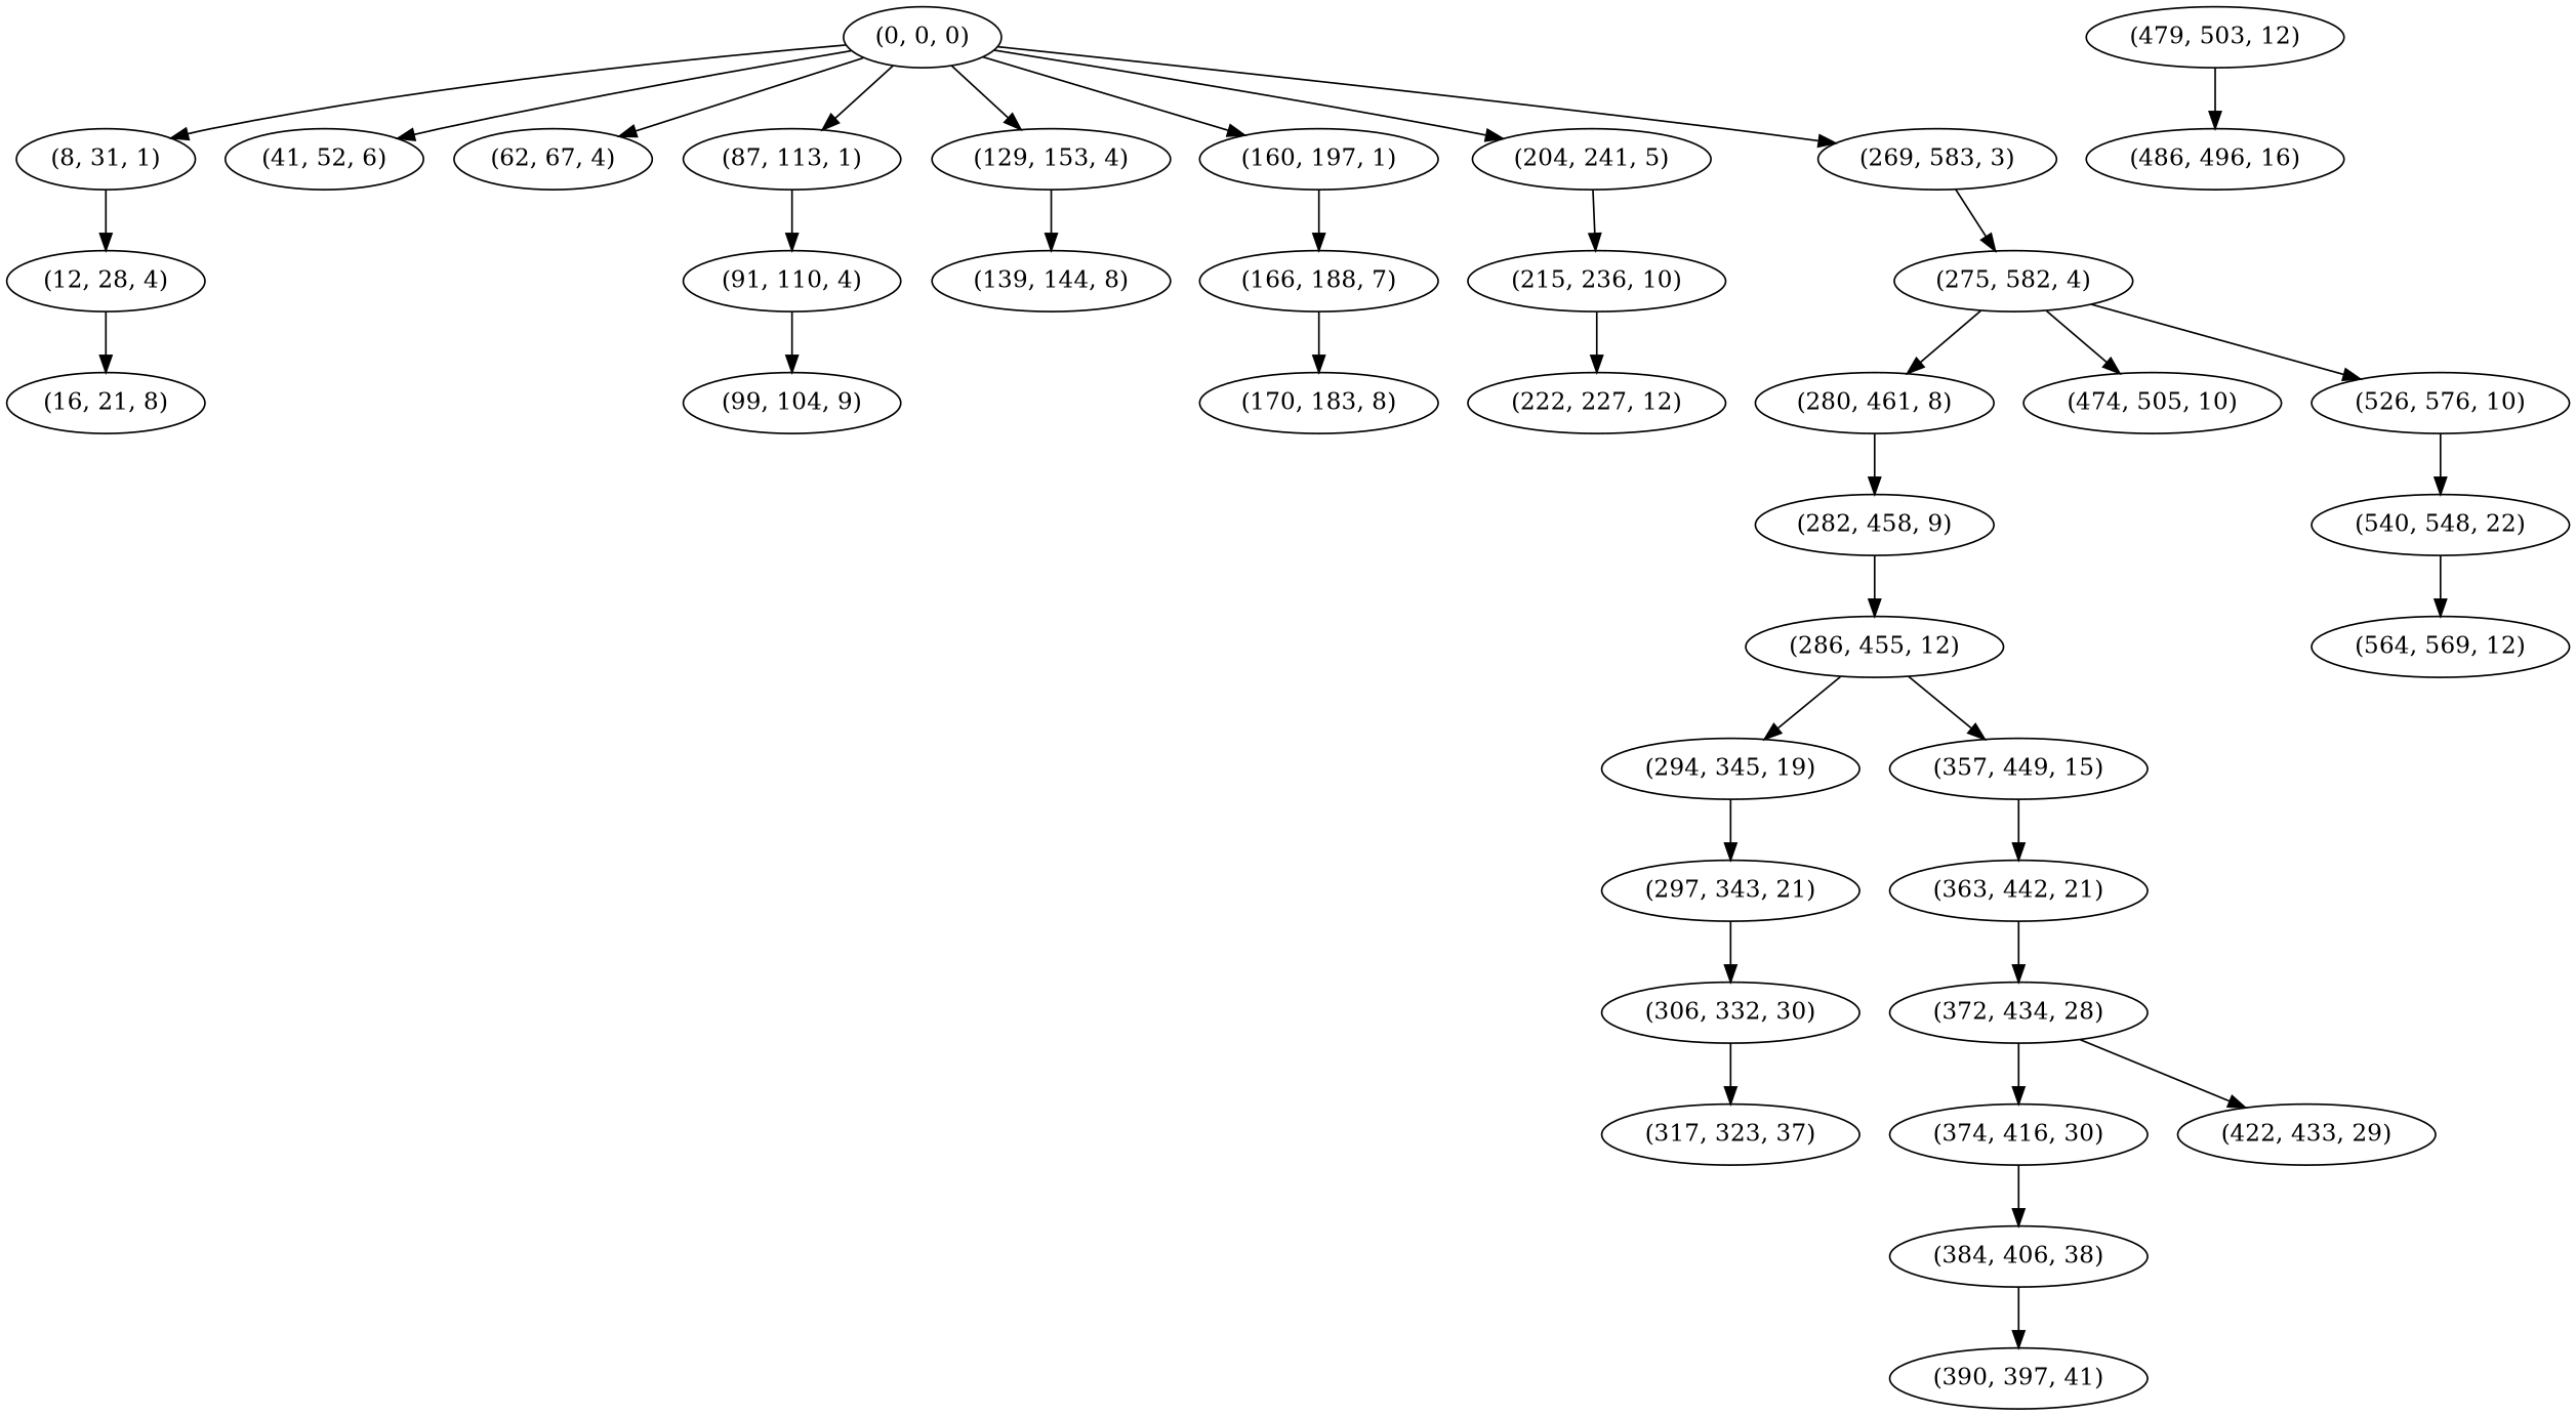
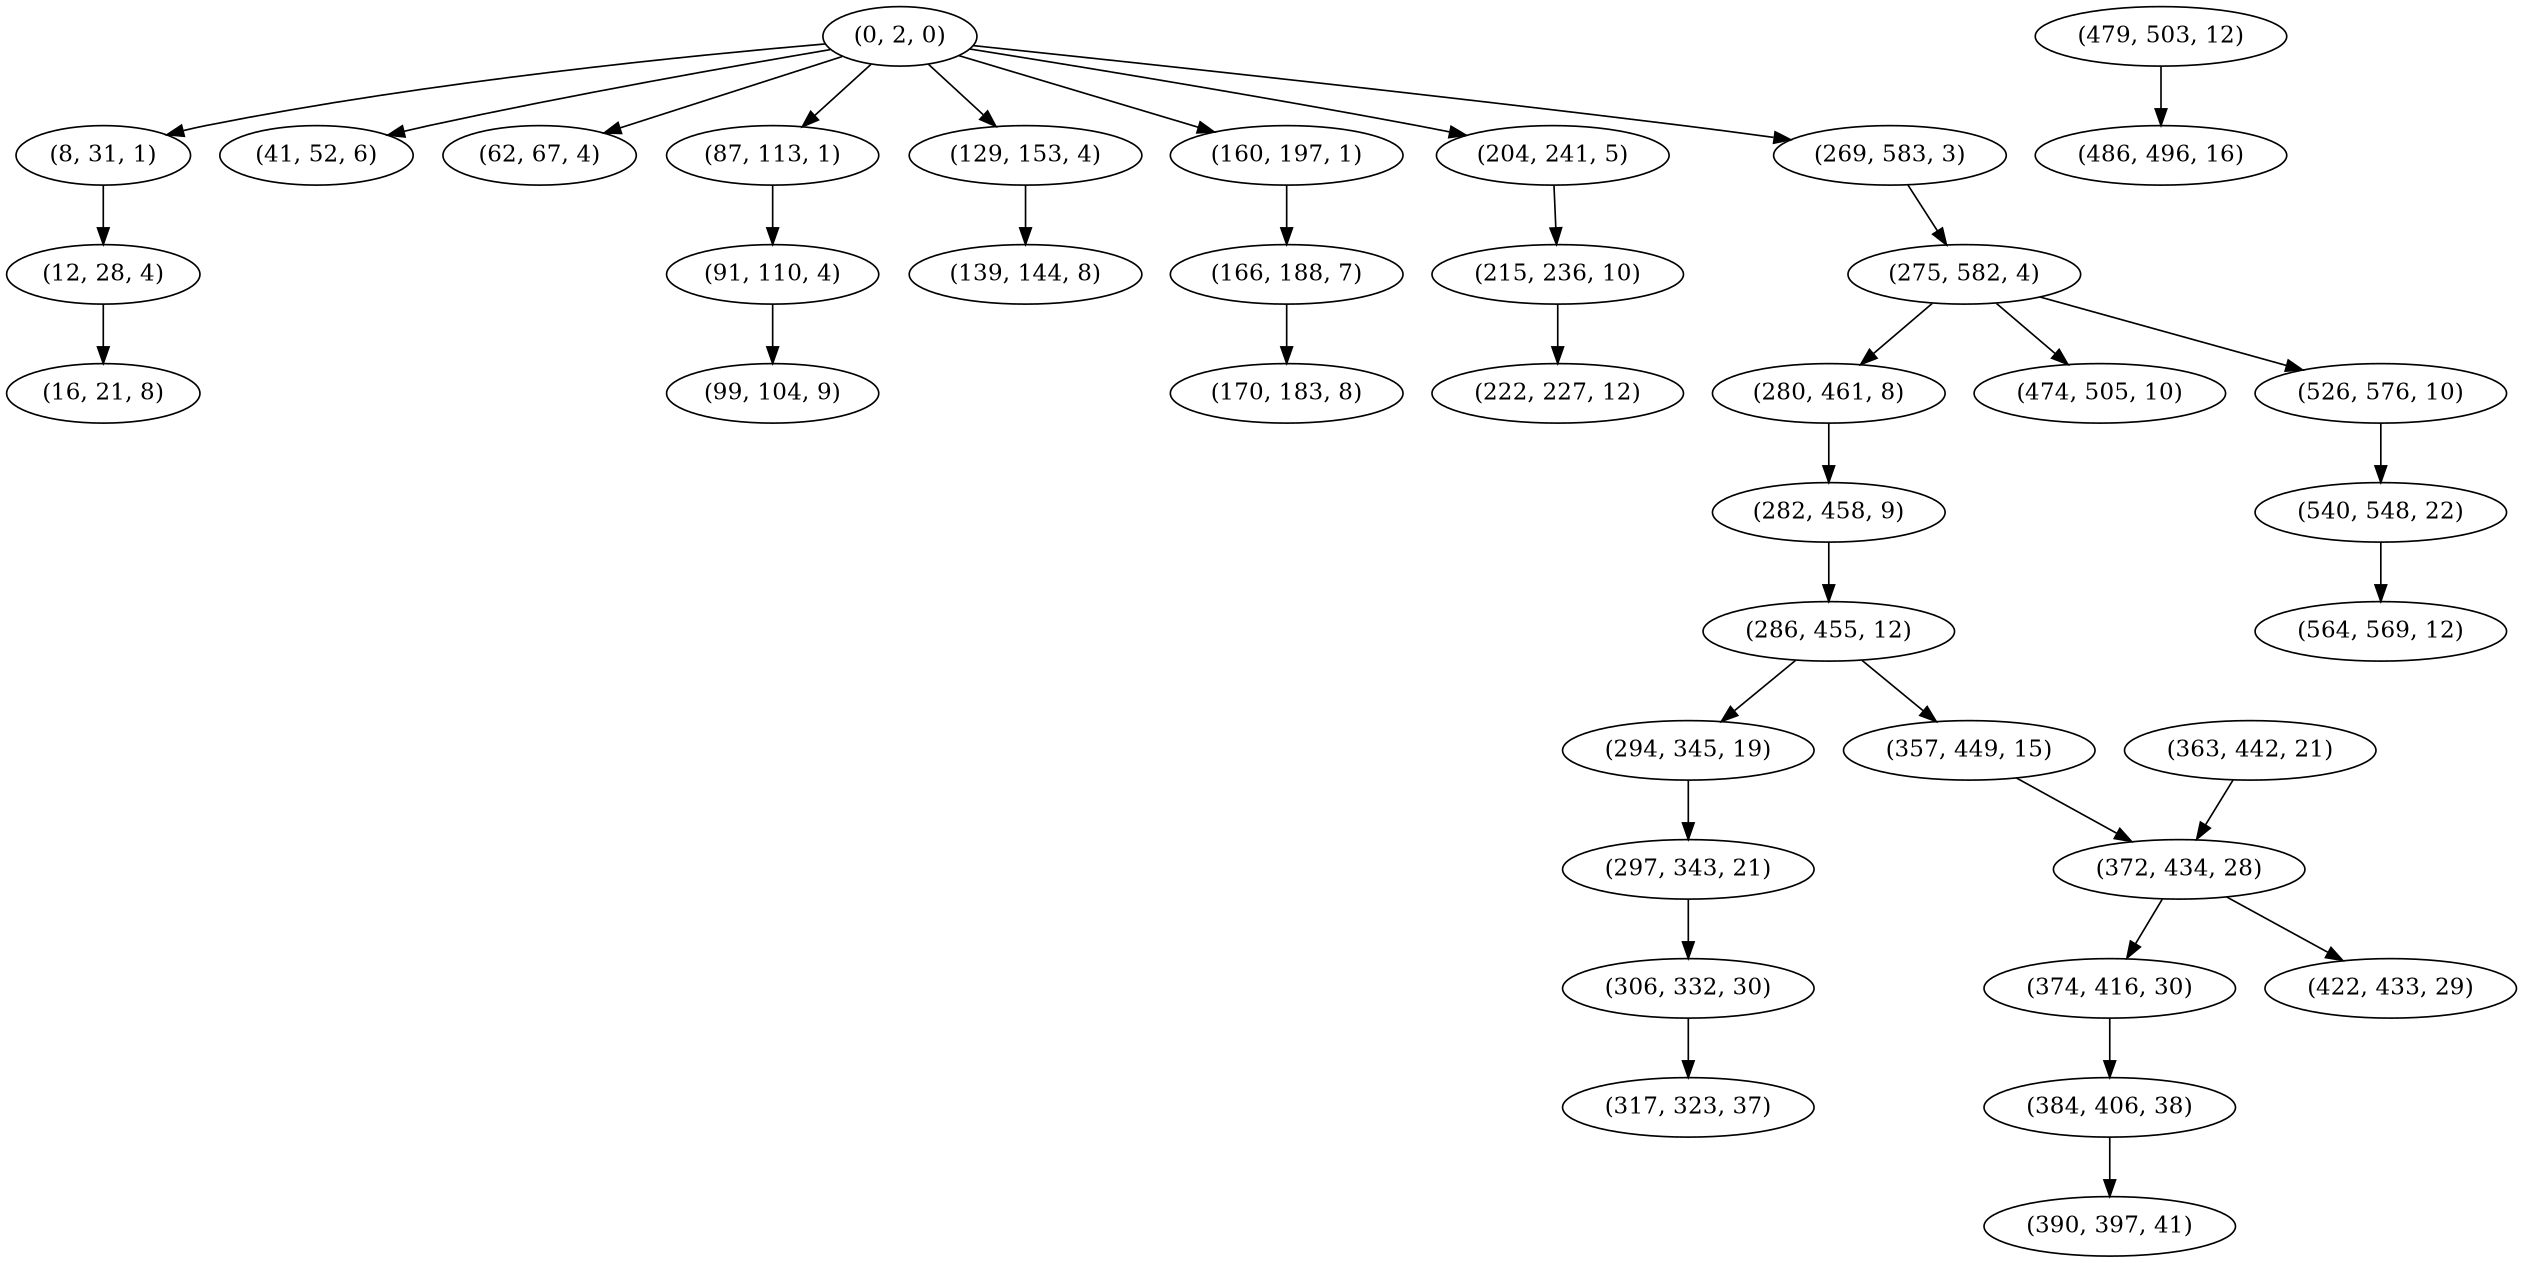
  digraph {
    fontname="DejaVu Serif"
    node [fontname="DejaVu Serif"]
    edge [fontname="DejaVu Serif"]
-   "(0, 0, 0)"
+   "(0, 0, 0)" [label="(0, 2, 0)"]
    "(8, 31, 1)"
    "(41, 52, 6)"
    "(62, 67, 4)"
    "(87, 113, 1)"
    "(129, 153, 4)"
    "(160, 197, 1)"
    "(204, 241, 5)"
    "(269, 583, 3)"
    "(12, 28, 4)"
    "(91, 110, 4)"
    "(139, 144, 8)"
    "(166, 188, 7)"
    "(215, 236, 10)"
    "(275, 582, 4)"
    "(16, 21, 8)"
    "(99, 104, 9)"
    "(170, 183, 8)"
    "(222, 227, 12)"
    "(280, 461, 8)"
    "(474, 505, 10)"
    "(526, 576, 10)"
    "(282, 458, 9)"
    "(540, 548, 22)"
    "(286, 455, 12)"
    "(294, 345, 19)"
    "(357, 449, 15)"
    "(297, 343, 21)"
    "(363, 442, 21)"
    "(306, 332, 30)"
    "(317, 323, 37)"
    "(372, 434, 28)"
    "(374, 416, 30)"
    "(422, 433, 29)"
    "(384, 406, 38)"
    "(390, 397, 41)"
    "(479, 503, 12)"
    "(486, 496, 16)"
    "(564, 569, 12)"
    "(0, 0, 0)" -> "(8, 31, 1)"
    "(0, 0, 0)" -> "(41, 52, 6)"
    "(0, 0, 0)" -> "(62, 67, 4)"
    "(0, 0, 0)" -> "(87, 113, 1)"
    "(0, 0, 0)" -> "(129, 153, 4)"
    "(0, 0, 0)" -> "(160, 197, 1)"
    "(0, 0, 0)" -> "(204, 241, 5)"
    "(0, 0, 0)" -> "(269, 583, 3)"
    "(8, 31, 1)" -> "(12, 28, 4)"
    "(87, 113, 1)" -> "(91, 110, 4)"
    "(129, 153, 4)" -> "(139, 144, 8)"
    "(160, 197, 1)" -> "(166, 188, 7)"
    "(204, 241, 5)" -> "(215, 236, 10)"
    "(269, 583, 3)" -> "(275, 582, 4)"
    "(12, 28, 4)" -> "(16, 21, 8)"
    "(91, 110, 4)" -> "(99, 104, 9)"
    "(166, 188, 7)" -> "(170, 183, 8)"
    "(215, 236, 10)" -> "(222, 227, 12)"
    "(275, 582, 4)" -> "(280, 461, 8)"
    "(275, 582, 4)" -> "(474, 505, 10)"
    "(275, 582, 4)" -> "(526, 576, 10)"
    "(280, 461, 8)" -> "(282, 458, 9)"
    "(526, 576, 10)" -> "(540, 548, 22)"
    "(282, 458, 9)" -> "(286, 455, 12)"
    "(540, 548, 22)" -> "(564, 569, 12)"
    "(286, 455, 12)" -> "(294, 345, 19)"
    "(286, 455, 12)" -> "(357, 449, 15)"
    "(294, 345, 19)" -> "(297, 343, 21)"
-   "(357, 449, 15)" -> "(363, 442, 21)"
+   "(357, 449, 15)" -> "(372, 434, 28)"
    "(297, 343, 21)" -> "(306, 332, 30)"
    "(363, 442, 21)" -> "(372, 434, 28)"
    "(306, 332, 30)" -> "(317, 323, 37)"
    "(372, 434, 28)" -> "(374, 416, 30)"
    "(372, 434, 28)" -> "(422, 433, 29)"
    "(374, 416, 30)" -> "(384, 406, 38)"
    "(384, 406, 38)" -> "(390, 397, 41)"
    "(479, 503, 12)" -> "(486, 496, 16)"
  }
